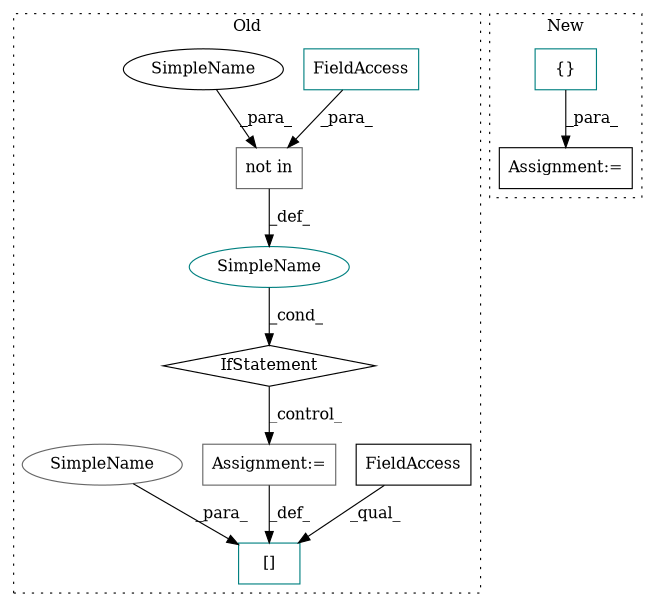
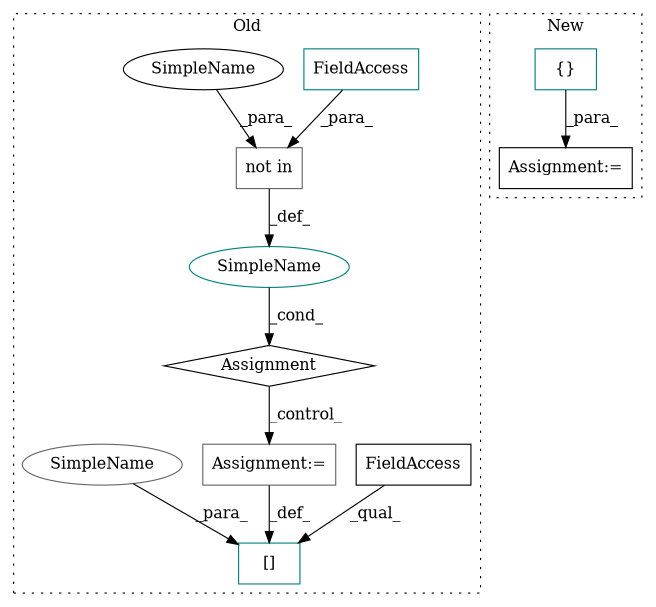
  digraph {
    node [a=42 l=1 s=7497 shape=box color=black]
    n1 [a=108 l=36 label="not in" color=gray40]
-   n2 [a=25 l="8,2" label=IfStatement s="7489,7533" shape=diamond]
+   n2 [a=25 l="8,2" label=Assignment s="7489,7533" shape=diamond]
    n3 [a=7 label="Assignment:=" s=7573 color=gray40]
    n4 [label=SimpleName shape=ellipse color=teal l="" s=""]
    n5 [a=2 l="24,1" label="[]" s="7543,7572" color=teal]
    n6 [a=22 l=23 label=FieldAccess s=7510 color=teal]
    n7 [a=22 l=23 label=FieldAccess s=7543]
    n8 [l=5 label=SimpleName shape=ellipse]
    n9 [l=5 label=SimpleName s=7567 shape=ellipse color=gray40]
    n10 [a=4 l=2 label="{}" s=7596 color=teal]
    n11 [a=7 label="Assignment:=" s=7550]
    subgraph cluster_1 {
      label=Old
      style=dotted
      n1
      n2
      n3
      n4
      n5
      n6
      n7
      n8
      n9
    }
    subgraph cluster_2 {
      label=New
      style=dotted
      n10
      n11
    }
    n1 -> n4 [label=_def_]
    n2 -> n3 [label=_control_]
    n3 -> n5 [label=_def_]
    n4 -> n2 [label=_cond_]
    n6 -> n1 [label=_para_]
    n7 -> n5 [label=_qual_]
    n8 -> n1 [label=_para_]
    n9 -> n5 [label=_para_]
    n10 -> n11 [label=_para_]
  }
